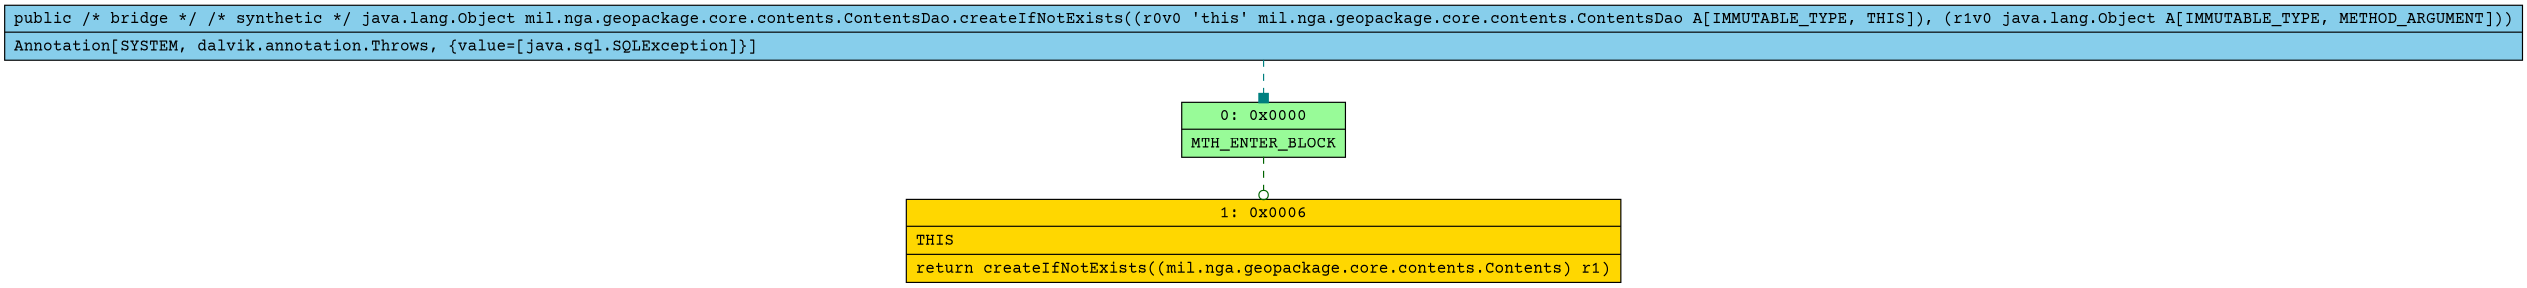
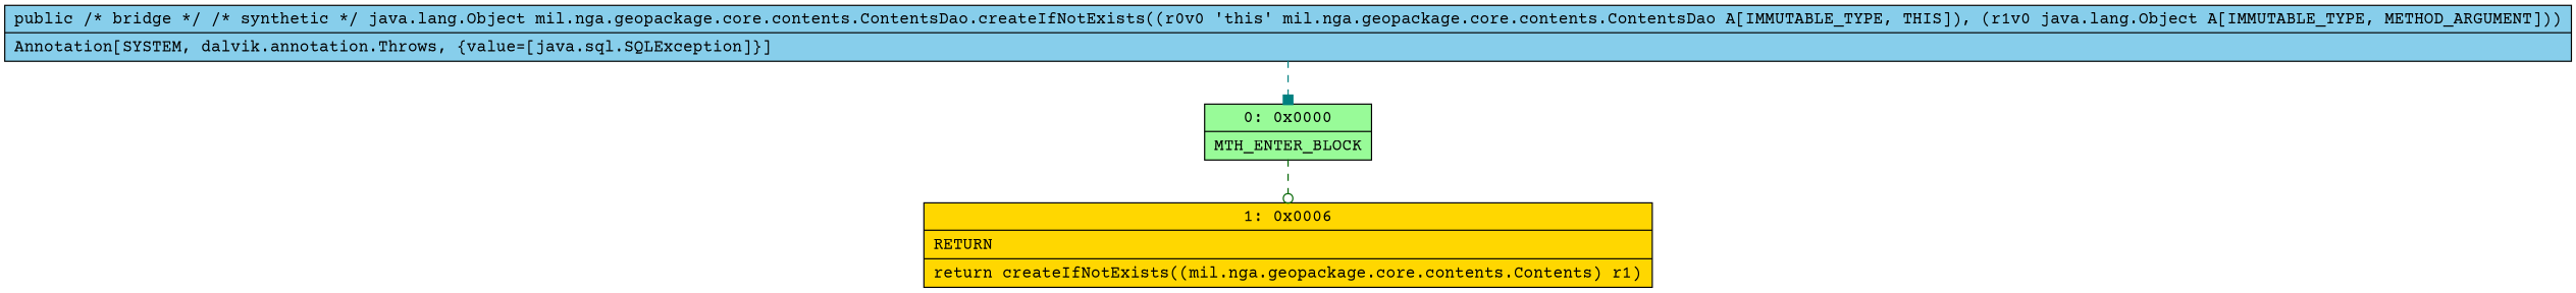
  digraph {
    fontname="Courier Prime"
    node [shape=record style=filled fontname="Courier Prime"]
    edge [style=dashed fontname="Courier Prime"]
    n1 [label="{0\:\ 0x0000|MTH_ENTER_BLOCK\l}" fillcolor=palegreen]
-   n2 [label="{1\:\ 0x0006|THIS\l|return createIfNotExists((mil.nga.geopackage.core.contents.Contents) r1)\l}" fillcolor=gold]
+   n2 [label="{1\:\ 0x0006|RETURN\l|return createIfNotExists((mil.nga.geopackage.core.contents.Contents) r1)\l}" fillcolor=gold]
    n3 [label="{public \/* bridge *\/ \/* synthetic *\/ java.lang.Object mil.nga.geopackage.core.contents.ContentsDao.createIfNotExists((r0v0 'this' mil.nga.geopackage.core.contents.ContentsDao A[IMMUTABLE_TYPE, THIS]), (r1v0 java.lang.Object A[IMMUTABLE_TYPE, METHOD_ARGUMENT]))  | Annotation[SYSTEM, dalvik.annotation.Throws, \{value=[java.sql.SQLException]\}]\l}" fillcolor=skyblue]
    n1 -> n2 [color=darkgreen arrowhead=odot]
    n3 -> n1 [color=teal arrowhead=box]
  }
